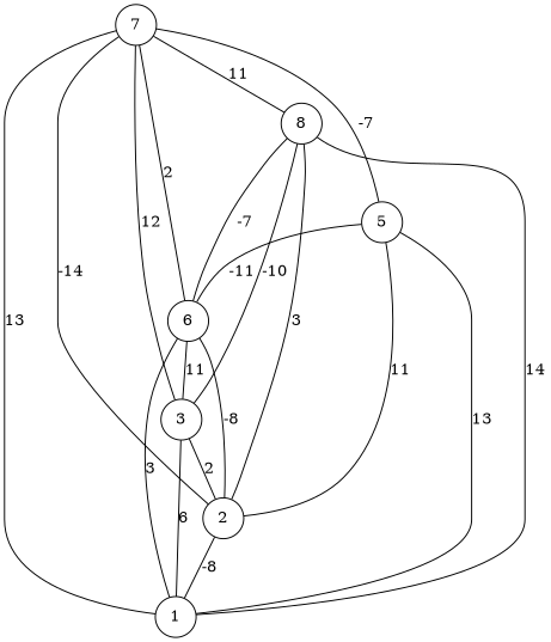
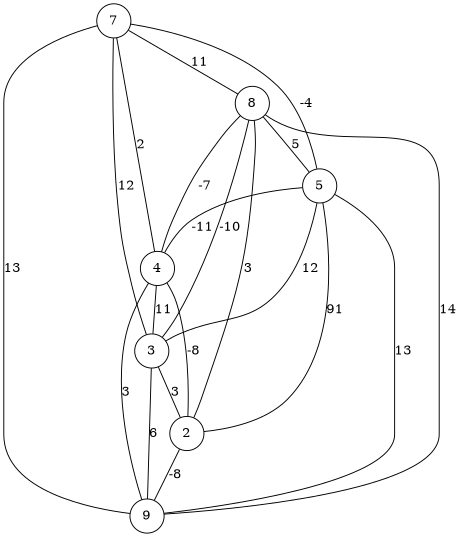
  graph {
    fontname="Helvetica,Arial,sans-serif"
    node [shape=circle]
    7
-   1
+   1 [label=9]
    2
    3
-   4 [label=6]
+   4
    5
    n7 [label=8]
    7 -- 1 [label=13]
-   7 -- 2 [label=-14]
    7 -- 3 [label=12]
    7 -- 4 [label=2]
-   7 -- 5 [label=-7]
+   7 -- 5 [label=-4]
    7 -- n7 [label=11]
    2 -- 1 [label=-8]
    3 -- 1 [label=6]
-   3 -- 2 [label=2]
+   3 -- 2 [label=3]
    4 -- 1 [label=3]
    4 -- 2 [label=-8]
    4 -- 3 [label=11]
    5 -- 1 [label=13]
-   5 -- 2 [label=11]
+   5 -- 2 [label=91]
+   5 -- 3 [label=12]
    5 -- 4 [label=-11]
    n7 -- 1 [label=14]
    n7 -- 2 [label=3]
    n7 -- 3 [label=-10]
    n7 -- 4 [label=-7]
+   n7 -- 5 [label=5]
  }
